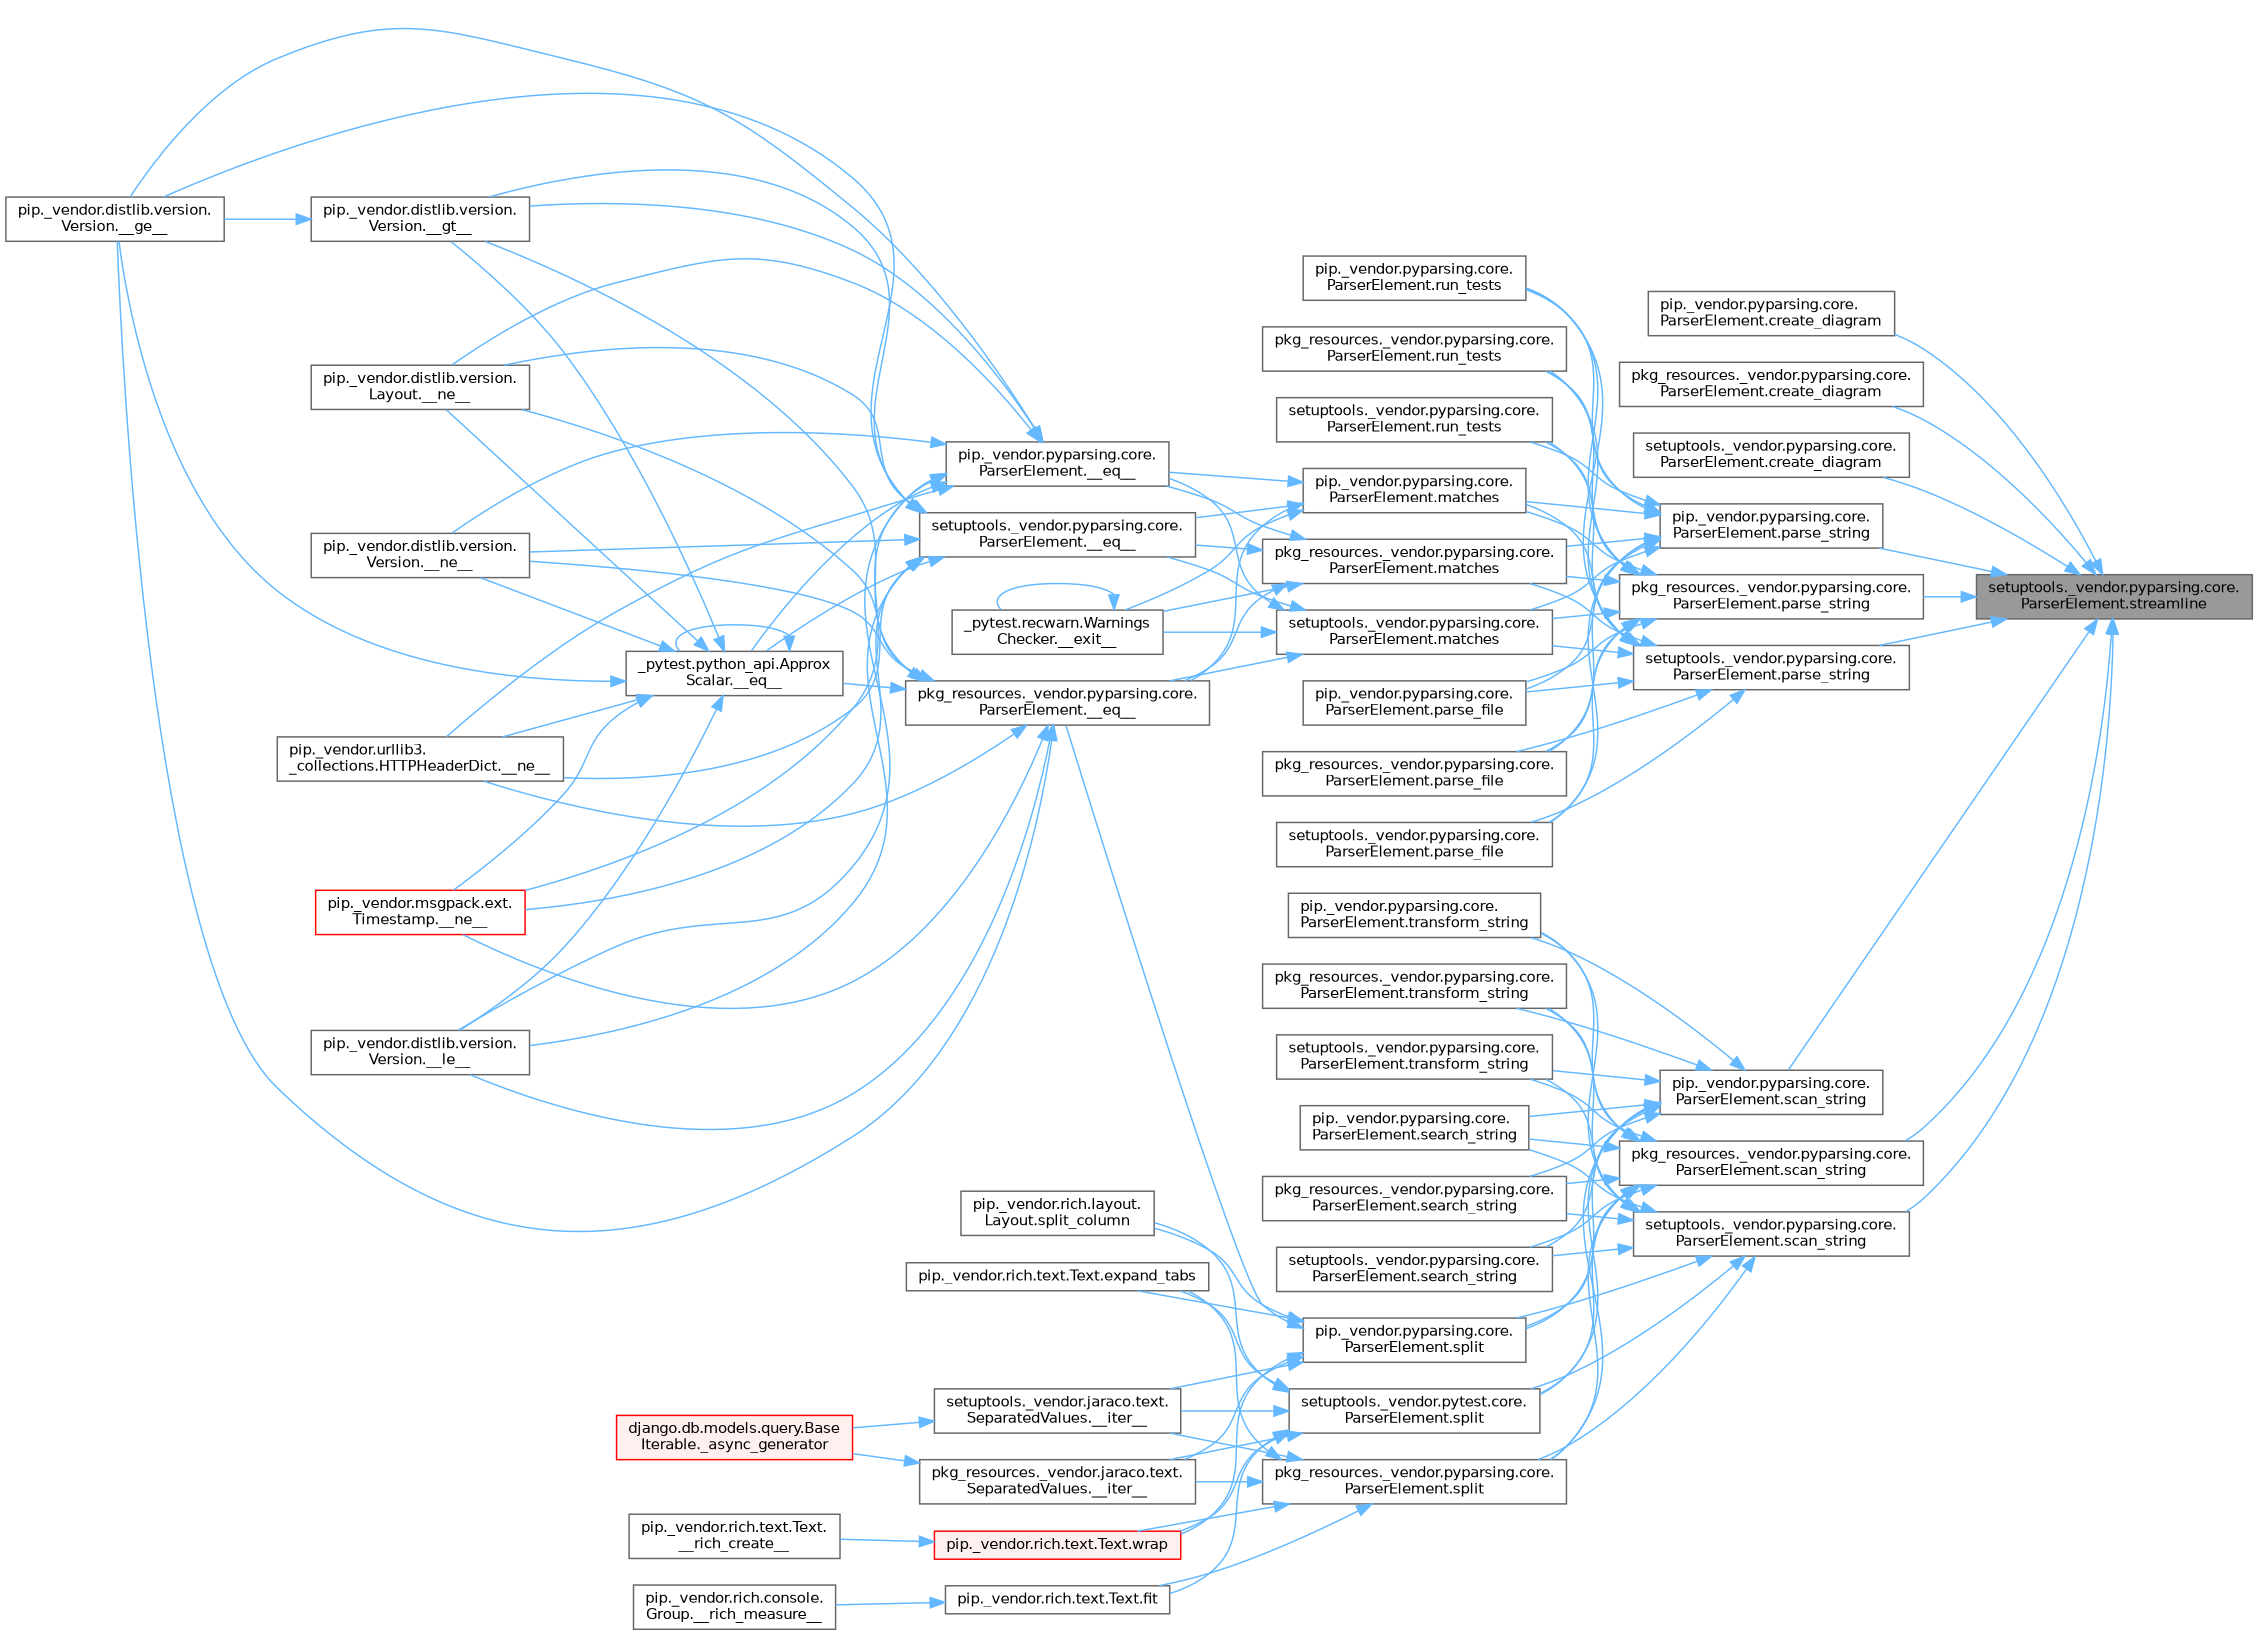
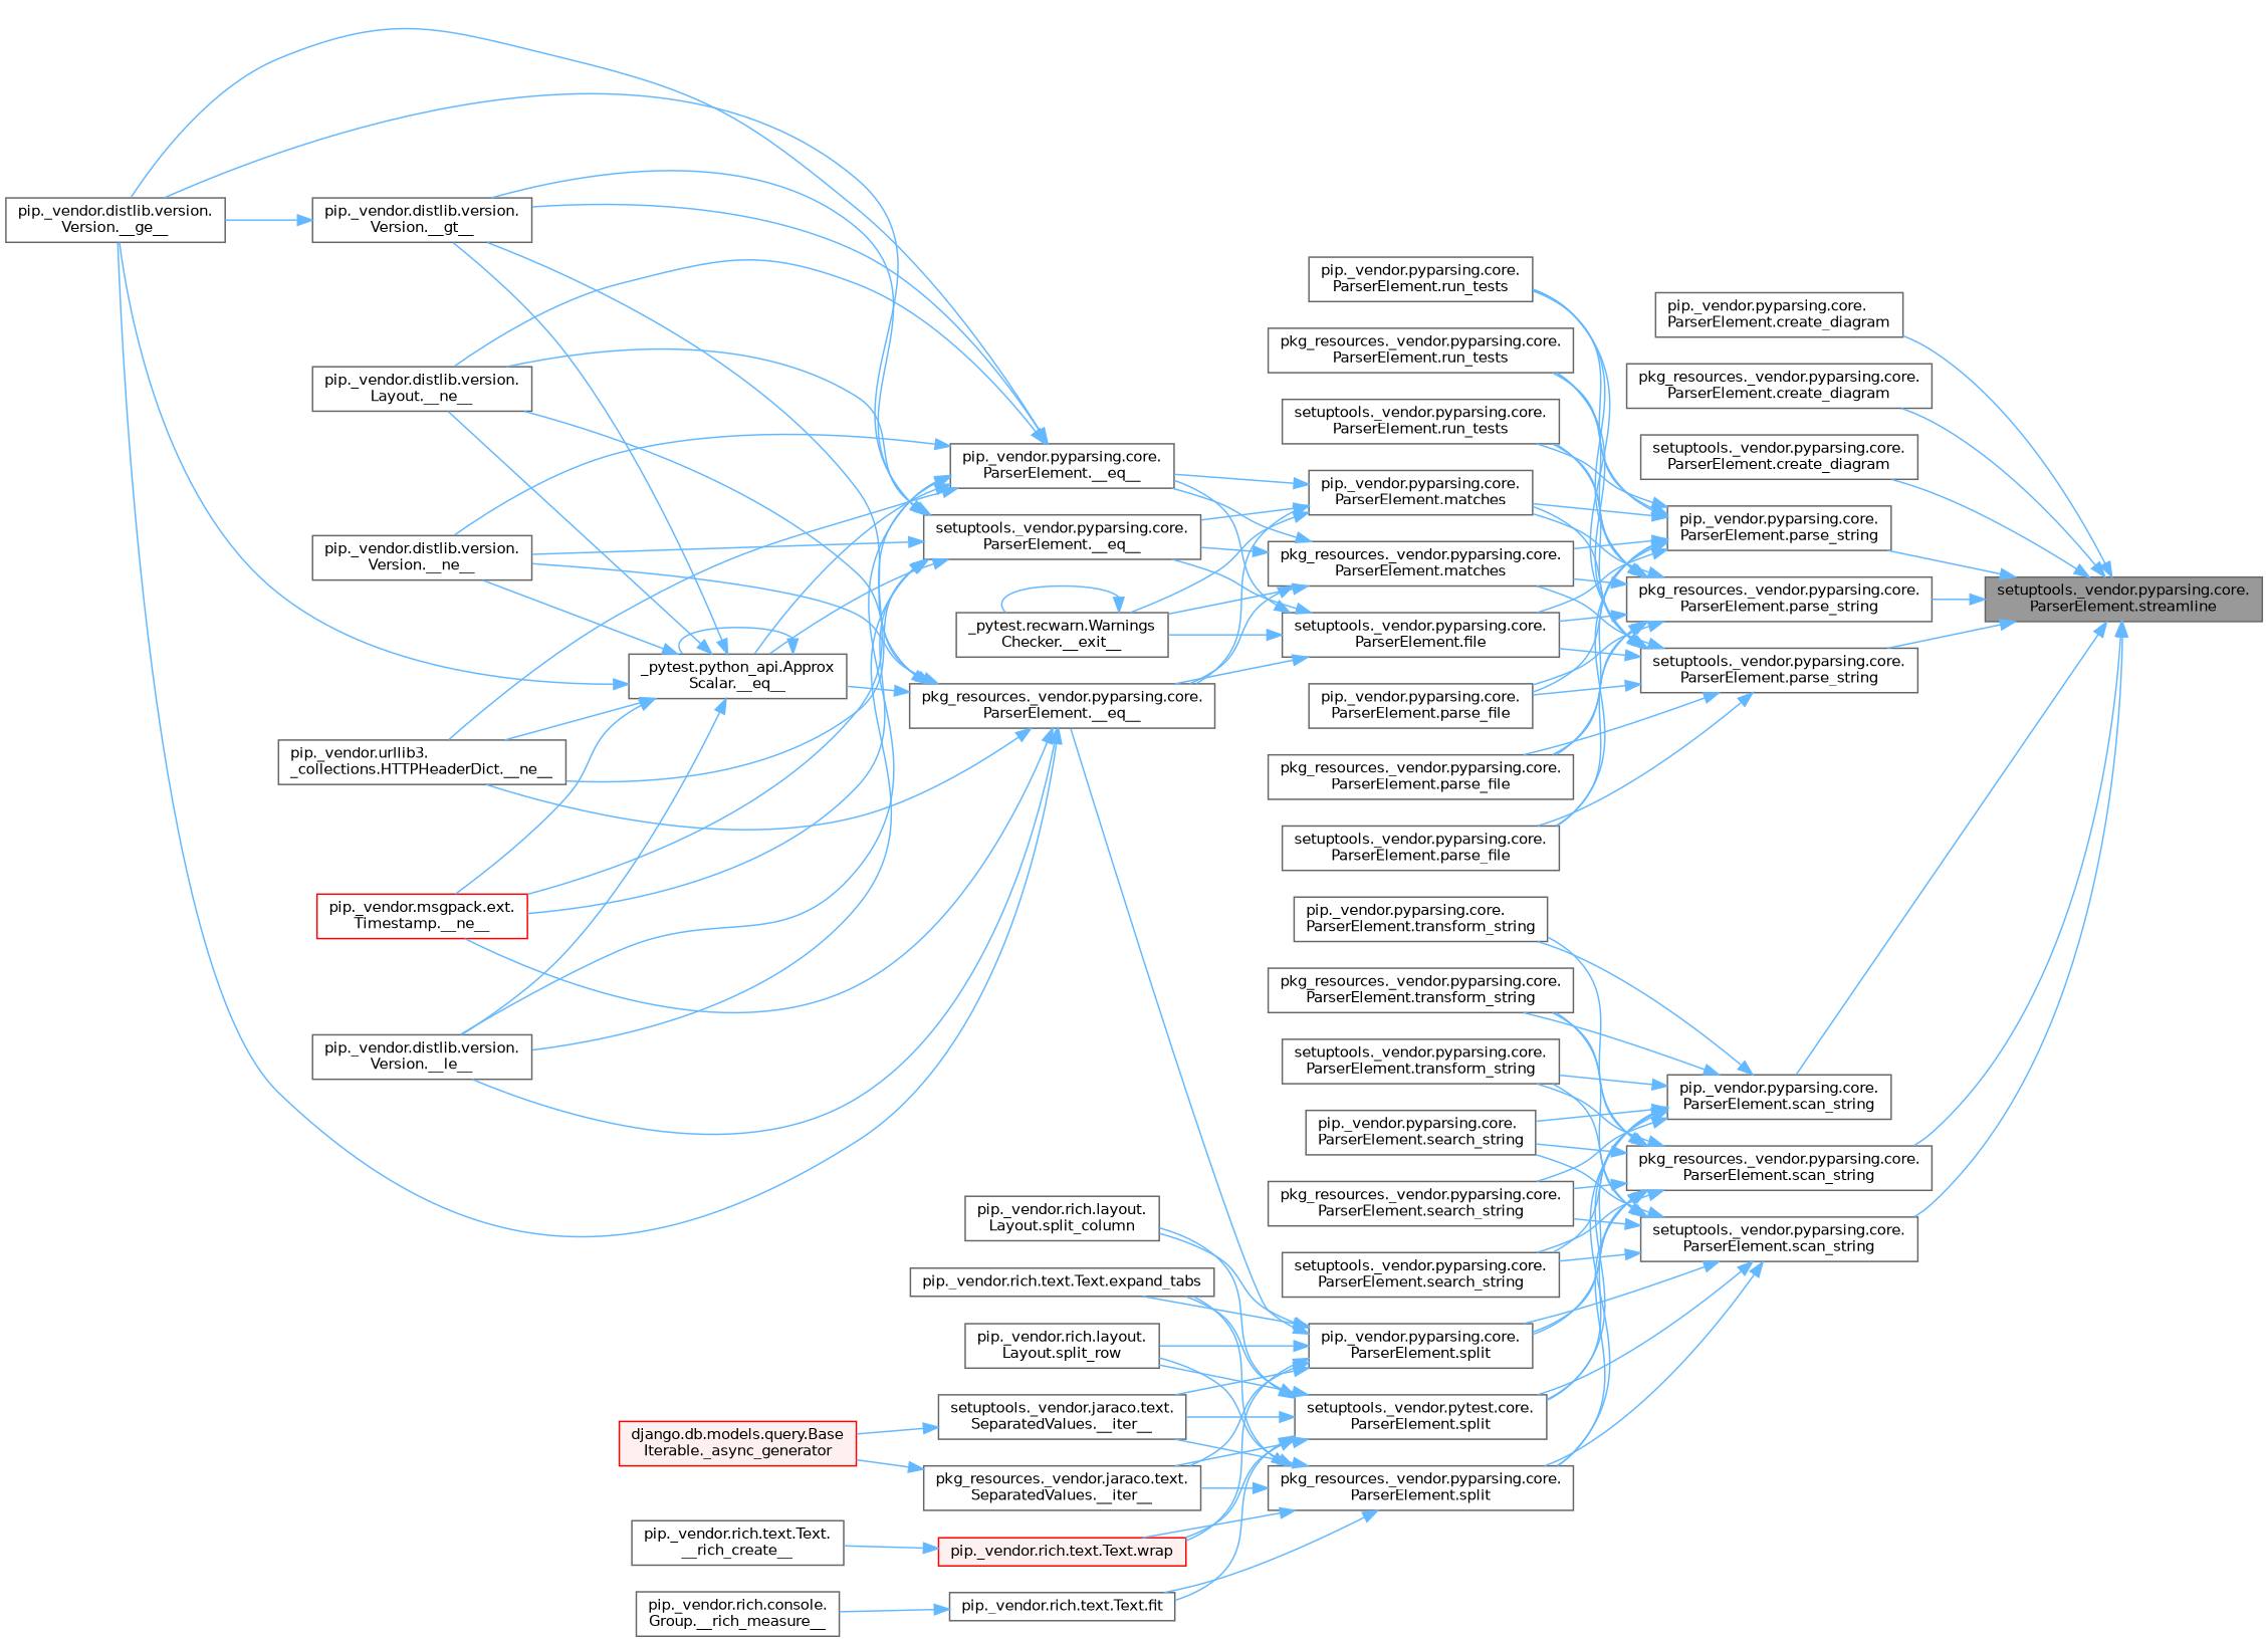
  digraph {
    rankdir=RL
    node [color=grey40 fillcolor=white fontname=Helvetica fontsize=10 shape=box style=filled]
    edge [color=steelblue1 dir=back fontname=Helvetica fontsize=10 labelfontname=Helvetica labelfontsize=10 style=solid]
    n1 [color=gray40 fillcolor=grey60 fontcolor=black height=0.2 label="setuptools._vendor.pyparsing.core.\lParserElement.streamline" width=0.4]
    n2 [height=0.2 label="pip._vendor.pyparsing.core.\lParserElement.create_diagram" width=0.4]
    n3 [height=0.2 label="pkg_resources._vendor.pyparsing.core.\lParserElement.create_diagram" width=0.4]
    n4 [height=0.2 label="setuptools._vendor.pyparsing.core.\lParserElement.create_diagram" width=0.4]
    n5 [height=0.2 label="pip._vendor.pyparsing.core.\lParserElement.parse_string" width=0.4]
    n6 [height=0.2 label="pkg_resources._vendor.pyparsing.core.\lParserElement.parse_string" width=0.4]
    n7 [height=0.2 label="setuptools._vendor.pyparsing.core.\lParserElement.parse_string" width=0.4]
    n8 [height=0.2 label="pip._vendor.pyparsing.core.\lParserElement.scan_string" width=0.4]
    n9 [height=0.2 label="pkg_resources._vendor.pyparsing.core.\lParserElement.scan_string" width=0.4]
    n10 [height=0.2 label="setuptools._vendor.pyparsing.core.\lParserElement.scan_string" width=0.4]
    n11 [height=0.2 label="pip._vendor.pyparsing.core.\lParserElement.matches" width=0.4]
    n12 [height=0.2 label="pkg_resources._vendor.pyparsing.core.\lParserElement.matches" width=0.4]
-   n13 [height=0.2 label="setuptools._vendor.pyparsing.core.\lParserElement.matches" width=0.4]
+   n13 [height=0.2 label="setuptools._vendor.pyparsing.core.\lParserElement.file" width=0.4]
    n14 [height=0.2 label="pip._vendor.pyparsing.core.\lParserElement.parse_file" width=0.4]
    n15 [height=0.2 label="pkg_resources._vendor.pyparsing.core.\lParserElement.parse_file" width=0.4]
    n16 [height=0.2 label="setuptools._vendor.pyparsing.core.\lParserElement.parse_file" width=0.4]
    n17 [height=0.2 label="pip._vendor.pyparsing.core.\lParserElement.run_tests" width=0.4]
    n18 [height=0.2 label="pkg_resources._vendor.pyparsing.core.\lParserElement.run_tests" width=0.4]
    n19 [height=0.2 label="setuptools._vendor.pyparsing.core.\lParserElement.run_tests" width=0.4]
    n20 [height=0.2 label="pip._vendor.pyparsing.core.\lParserElement.search_string" width=0.4]
    n21 [height=0.2 label="pkg_resources._vendor.pyparsing.core.\lParserElement.search_string" width=0.4]
    n22 [height=0.2 label="setuptools._vendor.pyparsing.core.\lParserElement.search_string" width=0.4]
    n23 [height=0.2 label="pip._vendor.pyparsing.core.\lParserElement.split" width=0.4]
    n24 [height=0.2 label="pkg_resources._vendor.pyparsing.core.\lParserElement.split" width=0.4]
    n25 [height=0.2 label="setuptools._vendor.pytest.core.\lParserElement.split" width=0.4]
    n26 [height=0.2 label="pip._vendor.pyparsing.core.\lParserElement.transform_string" width=0.4]
    n27 [height=0.2 label="pkg_resources._vendor.pyparsing.core.\lParserElement.transform_string" width=0.4]
    n28 [height=0.2 label="setuptools._vendor.pyparsing.core.\lParserElement.transform_string" width=0.4]
    n29 [height=0.2 label="pip._vendor.pyparsing.core.\lParserElement.__eq__" width=0.4]
    n30 [height=0.2 label="pkg_resources._vendor.pyparsing.core.\lParserElement.__eq__" width=0.4]
    n31 [height=0.2 label="setuptools._vendor.pyparsing.core.\lParserElement.__eq__" width=0.4]
    n32 [height=0.2 label="_pytest.recwarn.Warnings\lChecker.__exit__" width=0.4]
    n33 [height=0.2 label="_pytest.python_api.Approx\lScalar.__eq__" width=0.4]
    n34 [height=0.2 label="pip._vendor.distlib.version.\lVersion.__ge__" width=0.4]
    n35 [height=0.2 label="pip._vendor.distlib.version.\lVersion.__gt__" width=0.4]
    n36 [height=0.2 label="pip._vendor.distlib.version.\lVersion.__le__" width=0.4]
    n37 [height=0.2 label="pip._vendor.distlib.version.\lLayout.__ne__" width=0.4]
    n38 [height=0.2 label="pip._vendor.distlib.version.\lVersion.__ne__" width=0.4]
    n39 [color=red height=0.2 label="pip._vendor.msgpack.ext.\lTimestamp.__ne__" width=0.4]
    n40 [height=0.2 label="pip._vendor.urllib3.\l_collections.HTTPHeaderDict.__ne__" width=0.4]
    n41 [height=0.2 label="pkg_resources._vendor.jaraco.text.\lSeparatedValues.__iter__" width=0.4]
    n42 [height=0.2 label="setuptools._vendor.jaraco.text.\lSeparatedValues.__iter__" width=0.4]
    n43 [height=0.2 label="pip._vendor.rich.text.Text.expand_tabs" width=0.4]
    n44 [height=0.2 label="pip._vendor.rich.layout.\lLayout.split_column" width=0.4]
+   n45 [height=0.2 label="pip._vendor.rich.layout.\lLayout.split_row" width=0.4]
    n46 [color=red fillcolor="#FFF0F0" height=0.2 label="pip._vendor.rich.text.Text.wrap" width=0.4]
    n47 [height=0.2 label="pip._vendor.rich.text.Text.fit" width=0.4]
    n48 [color=red fillcolor="#FFF0F0" height=0.2 label="django.db.models.query.Base\lIterable._async_generator" width=0.4]
    n49 [height=0.2 label="pip._vendor.rich.console.\lGroup.__rich_measure__" width=0.4]
    n50 [height=0.2 label="pip._vendor.rich.text.Text.\l__rich_create__" width=0.4]
    n1 -> n2
    n1 -> n3
    n1 -> n4
    n1 -> n5
    n1 -> n6
    n1 -> n7
    n1 -> n8
    n1 -> n9
    n1 -> n10
    n5 -> n11
    n5 -> n12
    n5 -> n13
    n5 -> n14
    n5 -> n15
    n5 -> n16
    n5 -> n17
    n5 -> n18
    n5 -> n19
    n6 -> n11
    n6 -> n12
    n6 -> n13
    n6 -> n14
    n6 -> n15
    n6 -> n16
    n6 -> n17
    n6 -> n18
    n6 -> n19
    n7 -> n11
    n7 -> n12
    n7 -> n13
    n7 -> n14
    n7 -> n15
    n7 -> n16
    n7 -> n17
    n7 -> n18
    n7 -> n19
    n8 -> n20
    n8 -> n21
    n8 -> n22
    n8 -> n23
    n8 -> n24
    n8 -> n25
    n8 -> n26
    n8 -> n27
    n8 -> n28
    n9 -> n20
    n9 -> n21
    n9 -> n22
    n9 -> n23
    n9 -> n24
    n9 -> n25
    n9 -> n26
    n9 -> n27
    n9 -> n28
    n10 -> n20
    n10 -> n21
    n10 -> n22
    n10 -> n23
    n10 -> n24
    n10 -> n25
-   n10 -> n26
    n10 -> n27
    n10 -> n28
    n11 -> n29
    n11 -> n30
    n11 -> n31
    n11 -> n32
    n12 -> n29
    n12 -> n30
    n12 -> n31
    n12 -> n32
    n13 -> n29
    n13 -> n30
    n13 -> n31
    n13 -> n32
    n23 -> n30
    n23 -> n41
    n23 -> n42
    n23 -> n43
    n23 -> n44
+   n23 -> n45
    n23 -> n46
    n24 -> n41
    n24 -> n42
    n24 -> n43
+   n24 -> n45
    n24 -> n46
    n24 -> n47
    n25 -> n41
    n25 -> n42
    n25 -> n43
    n25 -> n44
+   n25 -> n45
    n25 -> n46
    n25 -> n47
    n29 -> n33
    n29 -> n34
    n29 -> n35
    n29 -> n36
    n29 -> n37
    n29 -> n38
    n29 -> n39
    n29 -> n40
    n30 -> n33
    n30 -> n34
    n30 -> n35
    n30 -> n36
    n30 -> n37
    n30 -> n38
    n30 -> n39
    n30 -> n40
    n31 -> n33
    n31 -> n34
    n31 -> n35
    n31 -> n36
    n31 -> n37
    n31 -> n38
    n31 -> n39
    n31 -> n40
    n32 -> n32
    n33 -> n33
    n33 -> n34
    n33 -> n35
    n33 -> n36
    n33 -> n37
    n33 -> n38
    n33 -> n39
    n33 -> n40
    n35 -> n34
    n41 -> n48
    n42 -> n48
    n46 -> n50
    n47 -> n49
  }
